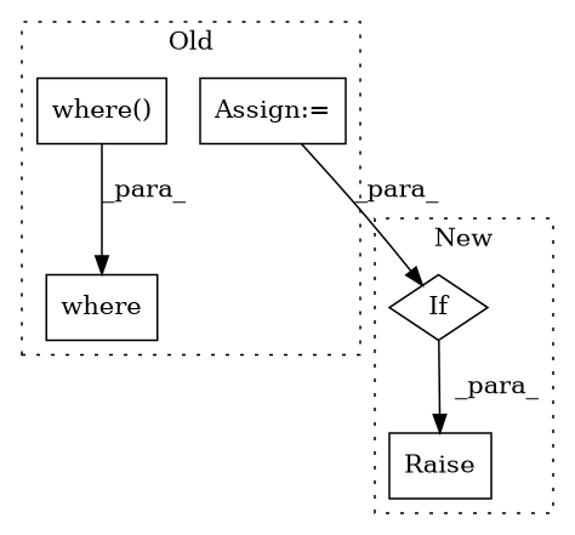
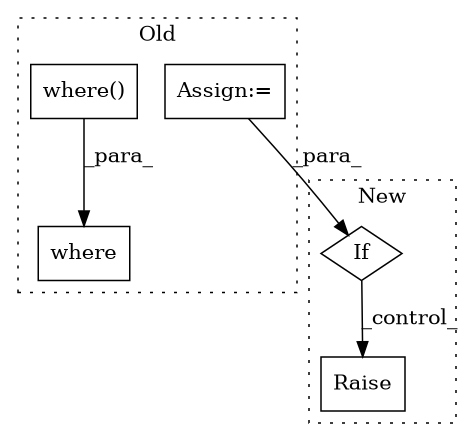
  digraph {
    node [l=3 shape=box]
    n1 [a=75 l="12,1" label="where()" s="3024,3051"]
    n2 [a=68 label="Assign:=" s=2931]
    n3 [a=93 l=7 label=where s=3010]
    n4 [a=91 l=6 label=Raise s=31537]
    n5 [a=96 label=If s=31495 shape=diamond]
    subgraph cluster_1 {
      label=Old
      style=dotted
      n1
      n2
      n3
    }
    subgraph cluster_2 {
      label=New
      style=dotted
      n4
      n5
    }
    n1 -> n3 [label=_para_]
    n2 -> n5 [label=_para_]
-   n5 -> n4 [label=_para_]
+   n5 -> n4 [label=_control_]
  }
